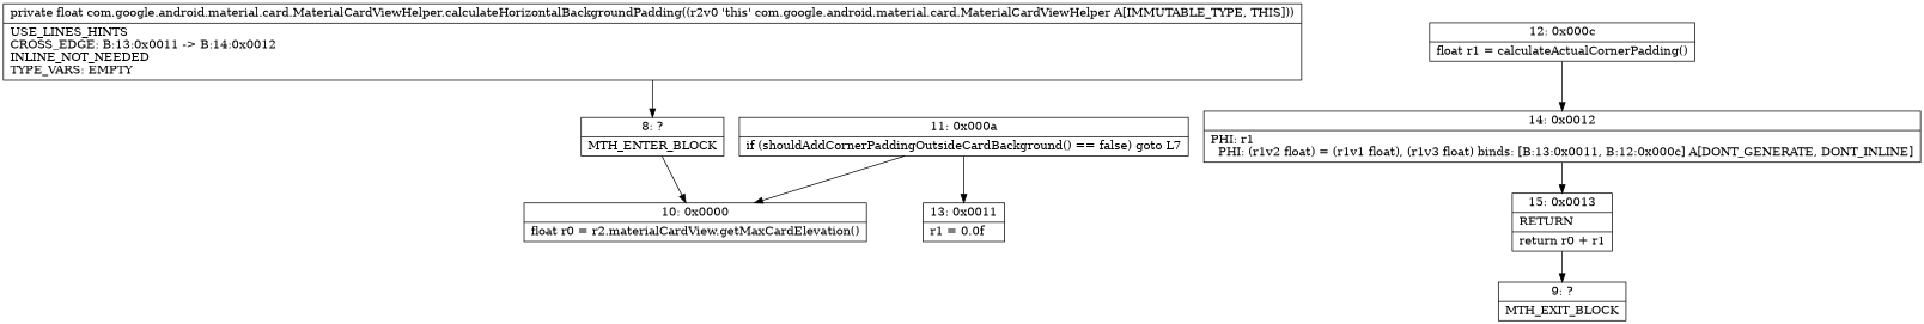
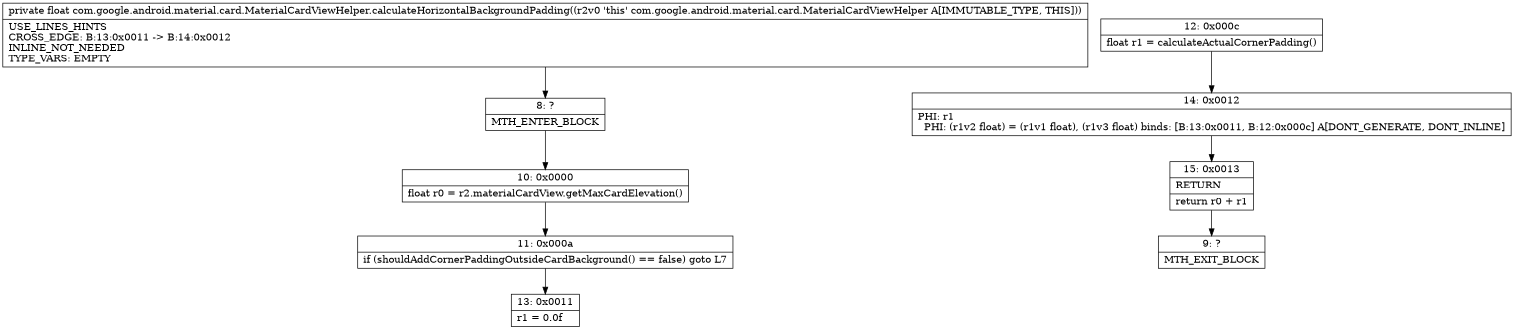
  digraph {
    node [shape=record]
    n1 [label="{8\:\ ?|MTH_ENTER_BLOCK\l}"]
    n2 [label="{10\:\ 0x0000|float r0 = r2.materialCardView.getMaxCardElevation()\l}"]
    n3 [label="{11\:\ 0x000a|if (shouldAddCornerPaddingOutsideCardBackground() == false) goto L7\l}"]
    n4 [label="{13\:\ 0x0011|r1 = 0.0f\l}"]
    n5 [label="{12\:\ 0x000c|float r1 = calculateActualCornerPadding()\l}"]
    n6 [label="{14\:\ 0x0012|PHI: r1 \l  PHI: (r1v2 float) = (r1v1 float), (r1v3 float) binds: [B:13:0x0011, B:12:0x000c] A[DONT_GENERATE, DONT_INLINE]\l}"]
    n7 [label="{15\:\ 0x0013|RETURN\l|return r0 + r1\l}"]
    n8 [label="{9\:\ ?|MTH_EXIT_BLOCK\l}"]
    n9 [label="{private float com.google.android.material.card.MaterialCardViewHelper.calculateHorizontalBackgroundPadding((r2v0 'this' com.google.android.material.card.MaterialCardViewHelper A[IMMUTABLE_TYPE, THIS]))  | USE_LINES_HINTS\lCROSS_EDGE: B:13:0x0011 \-\> B:14:0x0012\lINLINE_NOT_NEEDED\lTYPE_VARS: EMPTY\l}"]
    n1 -> n2
-   n3 -> n2
+   n2 -> n3
    n3 -> n4
    n5 -> n6
    n6 -> n7
    n7 -> n8
    n9 -> n1
  }
